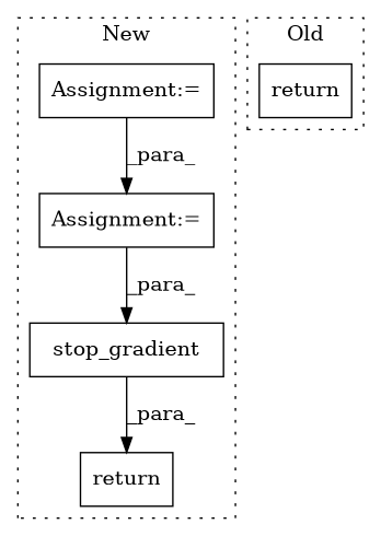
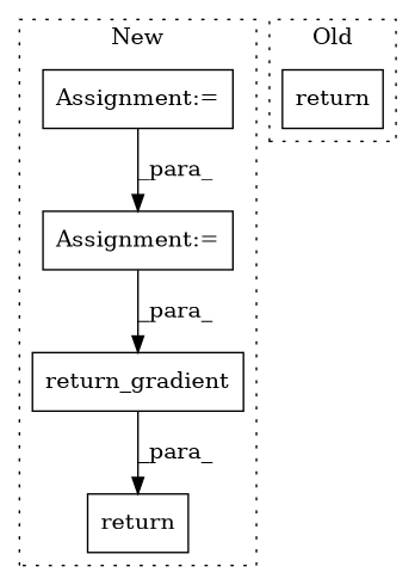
  digraph {
    node [a=41 l=7 shape=box]
-   n1 [a=32 l="14,1" label=stop_gradient s="3720,3742"]
+   n1 [a=32 l="14,1" label=return_gradient s="3720,3742"]
    n2 [label=return s=3702]
    n3 [a=7 l=1 label="Assignment:=" s=3508]
    n4 [a=7 l=1 label="Assignment:=" s=3013]
    n5 [label=return s=3949]
    subgraph cluster_1 {
      label=New
      style=dotted
      n1
      n2
      n3
      n4
    }
    subgraph cluster_2 {
      label=Old
      style=dotted
      n5
    }
    n1 -> n2 [label=_para_]
    n3 -> n1 [label=_para_]
    n4 -> n3 [label=_para_]
  }
